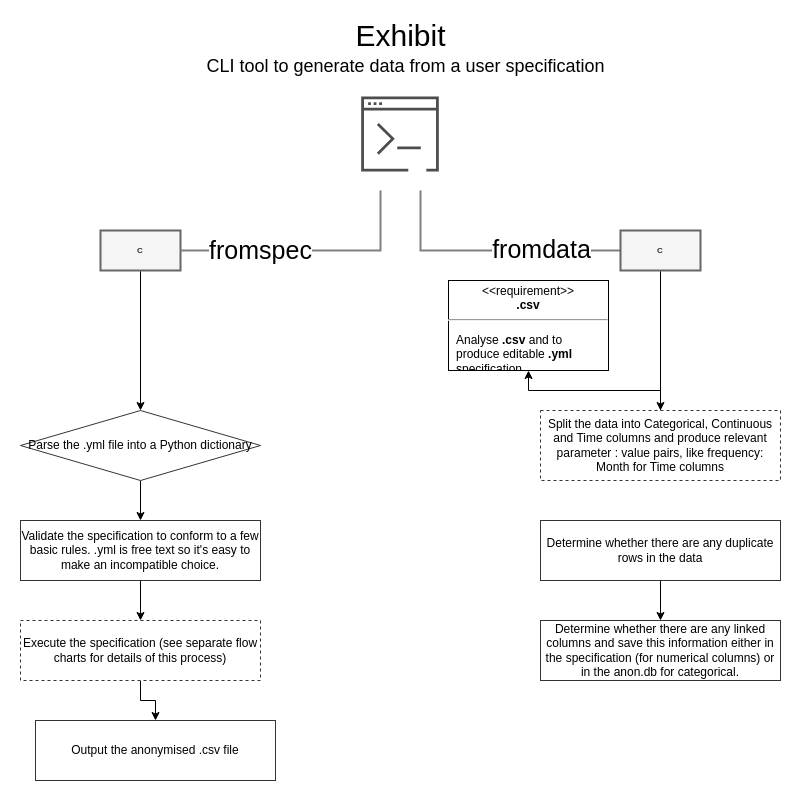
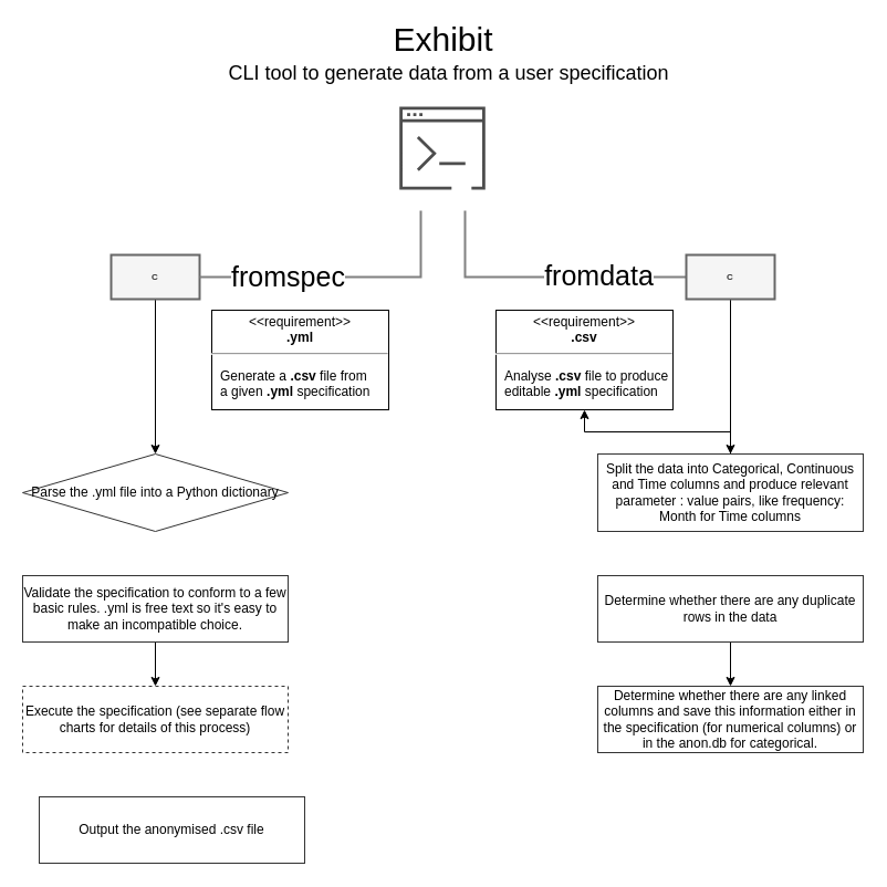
  <mxCell id="0" />
  <mxCell id="1" parent="0" />
  <mxCell id="2" value="" style="outlineConnect=0;gradientDirection=north;fillColor=#ffffff;strokeColor=#4D4D4D;verticalLabelPosition=bottom;verticalAlign=top;align=center;html=1;fontSize=12;fontStyle=0;aspect=fixed;shape=mxgraph.aws4.resourceIcon;resIcon=mxgraph.aws4.command_line_interface;fontColor=#333333;labelBackgroundColor=none;" parent="1" vertex="1"><mxGeometry x="351" y="85" width="97" height="97" as="geometry" /></mxCell>
  <mxCell id="3" value="&lt;font style=&quot;font-size: 30px&quot;&gt;Exhibit&lt;/font&gt;" style="text;html=1;align=center;verticalAlign=middle;resizable=0;points=[];autosize=1;" parent="1" vertex="1"><mxGeometry x="344.5" y="20" width="110" height="30" as="geometry" /></mxCell>
  <mxCell id="4" value="" style="edgeStyle=orthogonalEdgeStyle;rounded=0;exitX=0;exitY=0.5;endArrow=none;dashed=0;html=1;strokeColor=#808080;strokeWidth=2;" parent="1" source="11" edge="1"><mxGeometry relative="1" as="geometry"><mxPoint x="420" y="190" as="targetPoint" /><Array as="points"><mxPoint x="620" y="250" /><mxPoint x="420" y="250" /></Array></mxGeometry></mxCell>
  <mxCell id="5" value="&lt;font style=&quot;font-size: 25px&quot;&gt;fromdata&lt;/font&gt;" style="edgeLabel;html=1;align=center;verticalAlign=middle;resizable=0;points=[];" parent="4" vertex="1" connectable="0"><mxGeometry x="-0.374" relative="1" as="geometry"><mxPoint x="1" y="-3" as="offset" /></mxGeometry></mxCell>
  <mxCell id="6" style="edgeStyle=orthogonalEdgeStyle;rounded=0;orthogonalLoop=1;jettySize=auto;html=1;entryX=0.5;entryY=0;entryDx=0;entryDy=0;" edge="1" parent="1" source="7" target="16"><mxGeometry relative="1" as="geometry" /></mxCell>
  <mxCell id="7" value="C" style="strokeWidth=2;dashed=0;align=center;fontSize=8;shape=rect;fillColor=#f5f5f5;fontStyle=1;direction=east;strokeColor=#666666;fontColor=#333333;" parent="1" vertex="1"><mxGeometry x="100" y="230" width="80" height="40" as="geometry" /></mxCell>
  <mxCell id="8" value="" style="edgeStyle=orthogonalEdgeStyle;rounded=0;endArrow=none;dashed=0;html=1;strokeColor=#808080;strokeWidth=2;exitX=1;exitY=0.5;exitDx=0;exitDy=0;" parent="1" source="7" edge="1"><mxGeometry relative="1" as="geometry"><mxPoint x="227" y="212" as="sourcePoint" /><mxPoint x="380" y="190" as="targetPoint" /><Array as="points"><mxPoint x="180" y="250" /><mxPoint x="380" y="250" /></Array></mxGeometry></mxCell>
  <mxCell id="9" value="&lt;font style=&quot;font-size: 25px&quot;&gt;fromspec&lt;/font&gt;" style="edgeLabel;html=1;align=center;verticalAlign=middle;resizable=0;points=[];" parent="8" vertex="1" connectable="0"><mxGeometry x="0.126" y="2" relative="1" as="geometry"><mxPoint x="-67" as="offset" /></mxGeometry></mxCell>
  <mxCell id="10" style="edgeStyle=orthogonalEdgeStyle;rounded=0;orthogonalLoop=1;jettySize=auto;html=1;" edge="1" parent="1" source="11" target="18"><mxGeometry relative="1" as="geometry" /></mxCell>
  <mxCell id="11" value="C" style="strokeWidth=2;dashed=0;align=center;fontSize=8;shape=rect;fillColor=#f5f5f5;fontStyle=1;flipH=0;flipV=0;strokeColor=#666666;fontColor=#333333;" parent="1" vertex="1"><mxGeometry x="620" y="230" width="80" height="40" as="geometry" /></mxCell>
+ <mxCell id="12" value="&lt;p style=&quot;margin: 0px ; margin-top: 4px ; text-align: center&quot;&gt;&amp;lt;&amp;lt;requirement&amp;gt;&amp;gt;&lt;br&gt;&lt;b&gt;.yml&lt;/b&gt;&lt;/p&gt;&lt;hr&gt;&lt;p&gt;&lt;/p&gt;&lt;p style=&quot;margin: 0px ; margin-left: 8px ; text-align: left&quot;&gt;Generate a &lt;b&gt;.csv&lt;/b&gt; file from a&lt;span&gt;&amp;nbsp;given &lt;/span&gt;&lt;b&gt;.yml&lt;/b&gt;&lt;span&gt; specification&lt;/span&gt;&lt;/p&gt;" style="shape=rect;overflow=fill;html=1;whiteSpace=wrap;align=center;fillColor=#ffffff;gradientColor=none;" parent="1" vertex="1"><mxGeometry x="191" y="280" width="160" height="90" as="geometry" /></mxCell>
  <mxCell id="13" value="&lt;font style=&quot;font-size: 18px&quot;&gt;CLI tool to generate data from a user specification&lt;/font&gt;" style="text;html=1;align=center;verticalAlign=middle;resizable=0;points=[];autosize=1;" parent="1" vertex="1"><mxGeometry x="200" y="56" width="410" height="20" as="geometry" /></mxCell>
- <mxCell id="14" value="&lt;p style=&quot;margin: 4px 0px 0px ; text-align: center&quot;&gt;&amp;lt;&amp;lt;requirement&amp;gt;&amp;gt;&lt;br&gt;&lt;b&gt;.csv&lt;/b&gt;&lt;/p&gt;&lt;hr&gt;&lt;p&gt;&lt;/p&gt;&lt;p style=&quot;margin: 0px 0px 0px 8px ; text-align: left&quot;&gt;Analyse &lt;b&gt;.csv&lt;/b&gt; and to produce editable &lt;b&gt;.yml&lt;/b&gt; specification&lt;/p&gt;" style="shape=rect;overflow=fill;html=1;whiteSpace=wrap;align=center;fillColor=#ffffff;gradientColor=none;" parent="1" vertex="1"><mxGeometry x="448" y="280" width="160" height="90" as="geometry" /></mxCell>
- <mxCell id="15" style="edgeStyle=orthogonalEdgeStyle;rounded=0;orthogonalLoop=1;jettySize=auto;html=1;entryX=0.5;entryY=0;entryDx=0;entryDy=0;" edge="1" parent="1" source="16" target="23"><mxGeometry relative="1" as="geometry" /></mxCell>
+ <mxCell id="14" value="&lt;p style=&quot;margin: 4px 0px 0px ; text-align: center&quot;&gt;&amp;lt;&amp;lt;requirement&amp;gt;&amp;gt;&lt;br&gt;&lt;b&gt;.csv&lt;/b&gt;&lt;/p&gt;&lt;hr&gt;&lt;p&gt;&lt;/p&gt;&lt;p style=&quot;margin: 0px 0px 0px 8px ; text-align: left&quot;&gt;Analyse &lt;b&gt;.csv&lt;/b&gt; file to produce editable &lt;b&gt;.yml&lt;/b&gt; specification&lt;/p&gt;" style="shape=rect;overflow=fill;html=1;whiteSpace=wrap;align=center;fillColor=#ffffff;gradientColor=none;" parent="1" vertex="1"><mxGeometry x="448" y="280" width="160" height="90" as="geometry" /></mxCell>
  <mxCell id="16" value="Parse the .yml file into a Python dictionary" style="rhombus;whiteSpace=wrap;html=1;strokeColor=#333333;strokeWidth=1;" vertex="1" parent="1"><mxGeometry x="20" y="410" width="240" height="70" as="geometry" /></mxCell>
  <mxCell id="17" value="" style="edgeStyle=orthogonalEdgeStyle;rounded=0;orthogonalLoop=1;jettySize=auto;html=1;" edge="1" parent="1" source="18" target="14"><mxGeometry relative="1" as="geometry" /></mxCell>
- <mxCell id="18" value="Split the data into Categorical, Continuous and Time columns and produce relevant parameter : value pairs, like frequency: Month for Time columns" style="rounded=0;whiteSpace=wrap;html=1;strokeColor=#333333;strokeWidth=1;dashed=1;" vertex="1" parent="1"><mxGeometry x="540" y="410" width="240" height="70" as="geometry" /></mxCell>
+ <mxCell id="18" value="Split the data into Categorical, Continuous and Time columns and produce relevant parameter : value pairs, like frequency: Month for Time columns" style="rounded=0;whiteSpace=wrap;html=1;strokeColor=#333333;strokeWidth=1;" vertex="1" parent="1"><mxGeometry x="540" y="410" width="240" height="70" as="geometry" /></mxCell>
  <mxCell id="19" value="" style="edgeStyle=orthogonalEdgeStyle;rounded=0;orthogonalLoop=1;jettySize=auto;html=1;" edge="1" parent="1" source="20" target="21"><mxGeometry relative="1" as="geometry" /></mxCell>
  <mxCell id="20" value="Determine whether there are any duplicate rows in the data" style="whiteSpace=wrap;html=1;rounded=0;strokeColor=#333333;strokeWidth=1;" vertex="1" parent="1"><mxGeometry x="540" y="520" width="240" height="60" as="geometry" /></mxCell>
  <mxCell id="21" value="Determine whether there are any linked columns and save this information either in the specification (for numerical columns) or in the anon.db for categorical." style="whiteSpace=wrap;html=1;rounded=0;strokeColor=#333333;strokeWidth=1;" vertex="1" parent="1"><mxGeometry x="540" y="620" width="240" height="60" as="geometry" /></mxCell>
  <mxCell id="22" style="edgeStyle=orthogonalEdgeStyle;rounded=0;orthogonalLoop=1;jettySize=auto;html=1;" edge="1" parent="1" source="23" target="25"><mxGeometry relative="1" as="geometry" /></mxCell>
  <mxCell id="23" value="Validate the specification to conform to a few basic rules. .yml is free text so it's easy to make an incompatible choice." style="rounded=0;whiteSpace=wrap;html=1;strokeColor=#333333;strokeWidth=1;" vertex="1" parent="1"><mxGeometry x="20" y="520" width="240" height="60" as="geometry" /></mxCell>
- <mxCell id="24" style="edgeStyle=orthogonalEdgeStyle;rounded=0;orthogonalLoop=1;jettySize=auto;html=1;" edge="1" parent="1" source="25" target="26"><mxGeometry relative="1" as="geometry" /></mxCell>
  <mxCell id="25" value="Execute the specification (see separate flow charts for details of this process)" style="rounded=0;whiteSpace=wrap;html=1;strokeColor=#333333;strokeWidth=1;dashed=1;" vertex="1" parent="1"><mxGeometry x="20" y="620" width="240" height="60" as="geometry" /></mxCell>
  <mxCell id="26" value="Output the anonymised .csv file" style="rounded=0;whiteSpace=wrap;html=1;strokeColor=#333333;strokeWidth=1;" vertex="1" parent="1"><mxGeometry x="35" y="720" width="240" height="60" as="geometry" /></mxCell>
